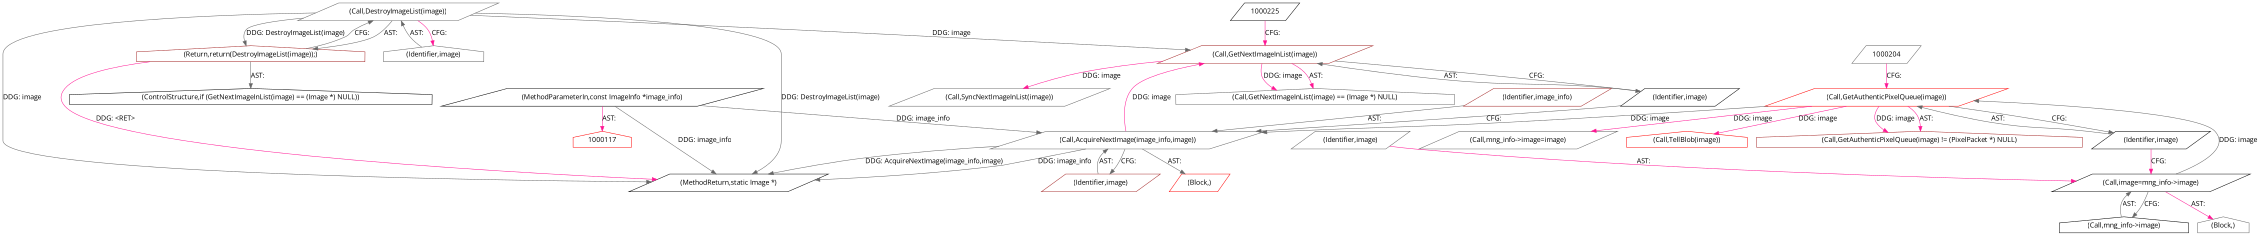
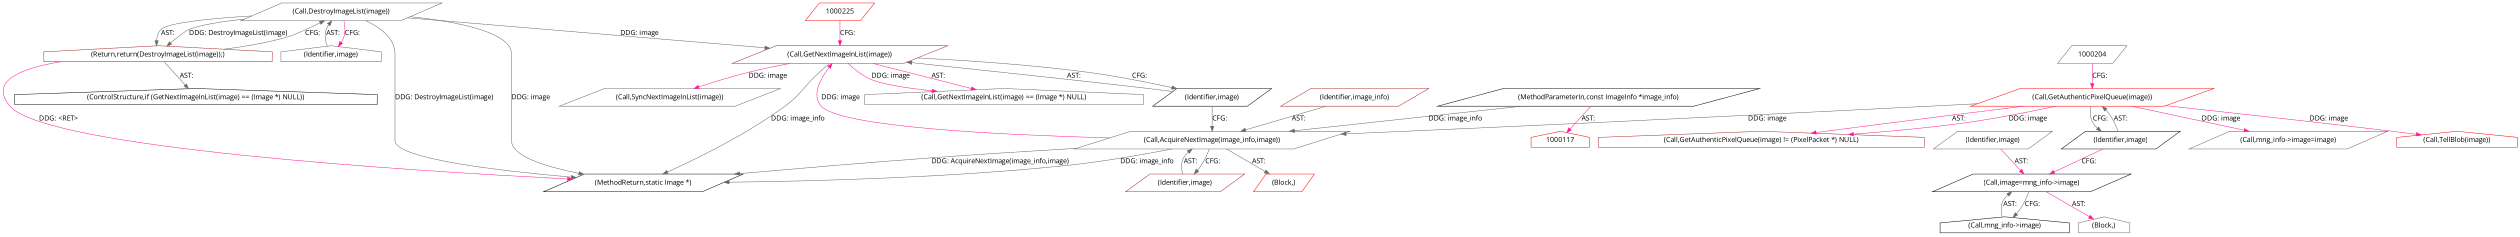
  digraph {
    fontname="Open Sans"
    node [color=gray40 fontname="Open Sans" shape=parallelogram]
    edge [color=gray40 fontname="Open Sans"]
    n1 [label="(Call,DestroyImageList(image))"]
    n2 [color=brown label="(Return,return(DestroyImageList(image));)" shape=house]
    n3 [label="(Identifier,image)" shape=house]
    n4 [color=black label="(MethodReturn,static Image *)"]
    n5 [color=brown label="(Call,GetNextImageInList(image))"]
    n6 [color=black label="(ControlStructure,if (GetNextImageInList(image) == (Image *) NULL))" shape=house]
    n7 [label="(Call,GetNextImageInList(image) == (Image *) NULL)" shape=house]
    n8 [label="(Call,SyncNextImageInList(image))"]
    n9 [color=black label="(Identifier,image)"]
    n10 [label="(Call,AcquireNextImage(image_info,image))"]
    n11 [color=brown label="(Identifier,image)"]
    n12 [color=red label="(Block,)"]
    n13 [color=black label="(MethodParameterIn,const ImageInfo *image_info)"]
    1000117 [color=red shape=house]
    n15 [color=red label="(Call,GetAuthenticPixelQueue(image))"]
    n16 [label="(Call,mng_info->image=image)"]
    n17 [color=red label="(Call,TellBlob(image))" shape=house]
    n18 [color=brown label="(Call,GetAuthenticPixelQueue(image) != (PixelPacket *) NULL)" shape=house]
    n19 [color=black label="(Identifier,image)"]
    n20 [color=black label="(Call,image=mng_info->image)"]
    n21 [color=black label="(Call,mng_info->image)" shape=house]
    n22 [label="(Block,)" shape=house]
    n23 [color=brown label="(Identifier,image_info)"]
    n24 [label="(Identifier,image)"]
-   1000225 [color=black]
+   1000225 [color=red]
    1000204
    n1 -> n2 [label="AST: "]
    n1 -> n2 [label="DDG: DestroyImageList(image)"]
    n1 -> n3 [color=deeppink label="CFG: "]
    n1 -> n4 [label="DDG: DestroyImageList(image)"]
    n1 -> n4 [label="DDG: image"]
    n1 -> n5 [label="DDG: image"]
    n2 -> n1 [label="CFG: "]
    n2 -> n4 [color=deeppink label="DDG: <RET>"]
    n2 -> n6 [label="AST: "]
    n3 -> n1 [label="AST: "]
    n5 -> n7 [color=deeppink label="AST: "]
    n5 -> n7 [color=deeppink label="DDG: image"]
    n5 -> n8 [color=deeppink label="DDG: image"]
    n5 -> n9 [label="CFG: "]
    n9 -> n5 [label="AST: "]
    n9 -> n10 [label="CFG: "]
    n10 -> n4 [label="DDG: AcquireNextImage(image_info,image)"]
    n10 -> n4 [label="DDG: image_info"]
    n10 -> n5 [color=deeppink label="DDG: image"]
    n10 -> n11 [label="CFG: "]
    n10 -> n12 [label="AST: "]
    n11 -> n10 [label="AST: "]
-   n13 -> n4 [label="DDG: image_info"]
+   n5 -> n4 [label="DDG: image_info"]
    n13 -> n10 [label="DDG: image_info"]
    n13 -> 1000117 [color=deeppink label="AST: "]
    n15 -> n10 [label="DDG: image"]
    n15 -> n16 [color=deeppink label="DDG: image"]
    n15 -> n17 [color=deeppink label="DDG: image"]
    n15 -> n18 [color=deeppink label="AST: "]
    n15 -> n18 [color=deeppink label="DDG: image"]
    n15 -> n19 [label="CFG: "]
    n19 -> n15 [label="AST: "]
    n19 -> n20 [color=deeppink label="CFG: "]
-   n20 -> n15 [label="DDG: image"]
    n20 -> n21 [label="CFG: "]
    n20 -> n22 [color=deeppink label="AST: "]
    n21 -> n20 [label="AST: "]
    n23 -> n10 [label="AST: "]
    n24 -> n20 [color=deeppink label="AST: "]
    1000225 -> n5 [color=deeppink label="CFG: "]
    1000204 -> n15 [color=deeppink label="CFG: "]
  }
